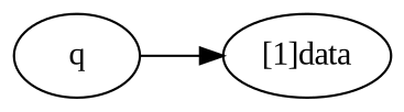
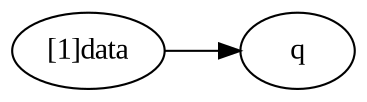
  strict digraph {
    rankdir=LR
    fontname="Liberation Serif"
    node [fontname="Liberation Serif"]
    q [complexity=0 importance=0.599999904633 rank=0.0]
    "[1]data" [complexity=2 importance=1.0 rank=0.5]
-   q -> "[1]data" [fontname="Liberation Serif"]
+   "[1]data" -> q [fontname="Liberation Serif"]
  }
